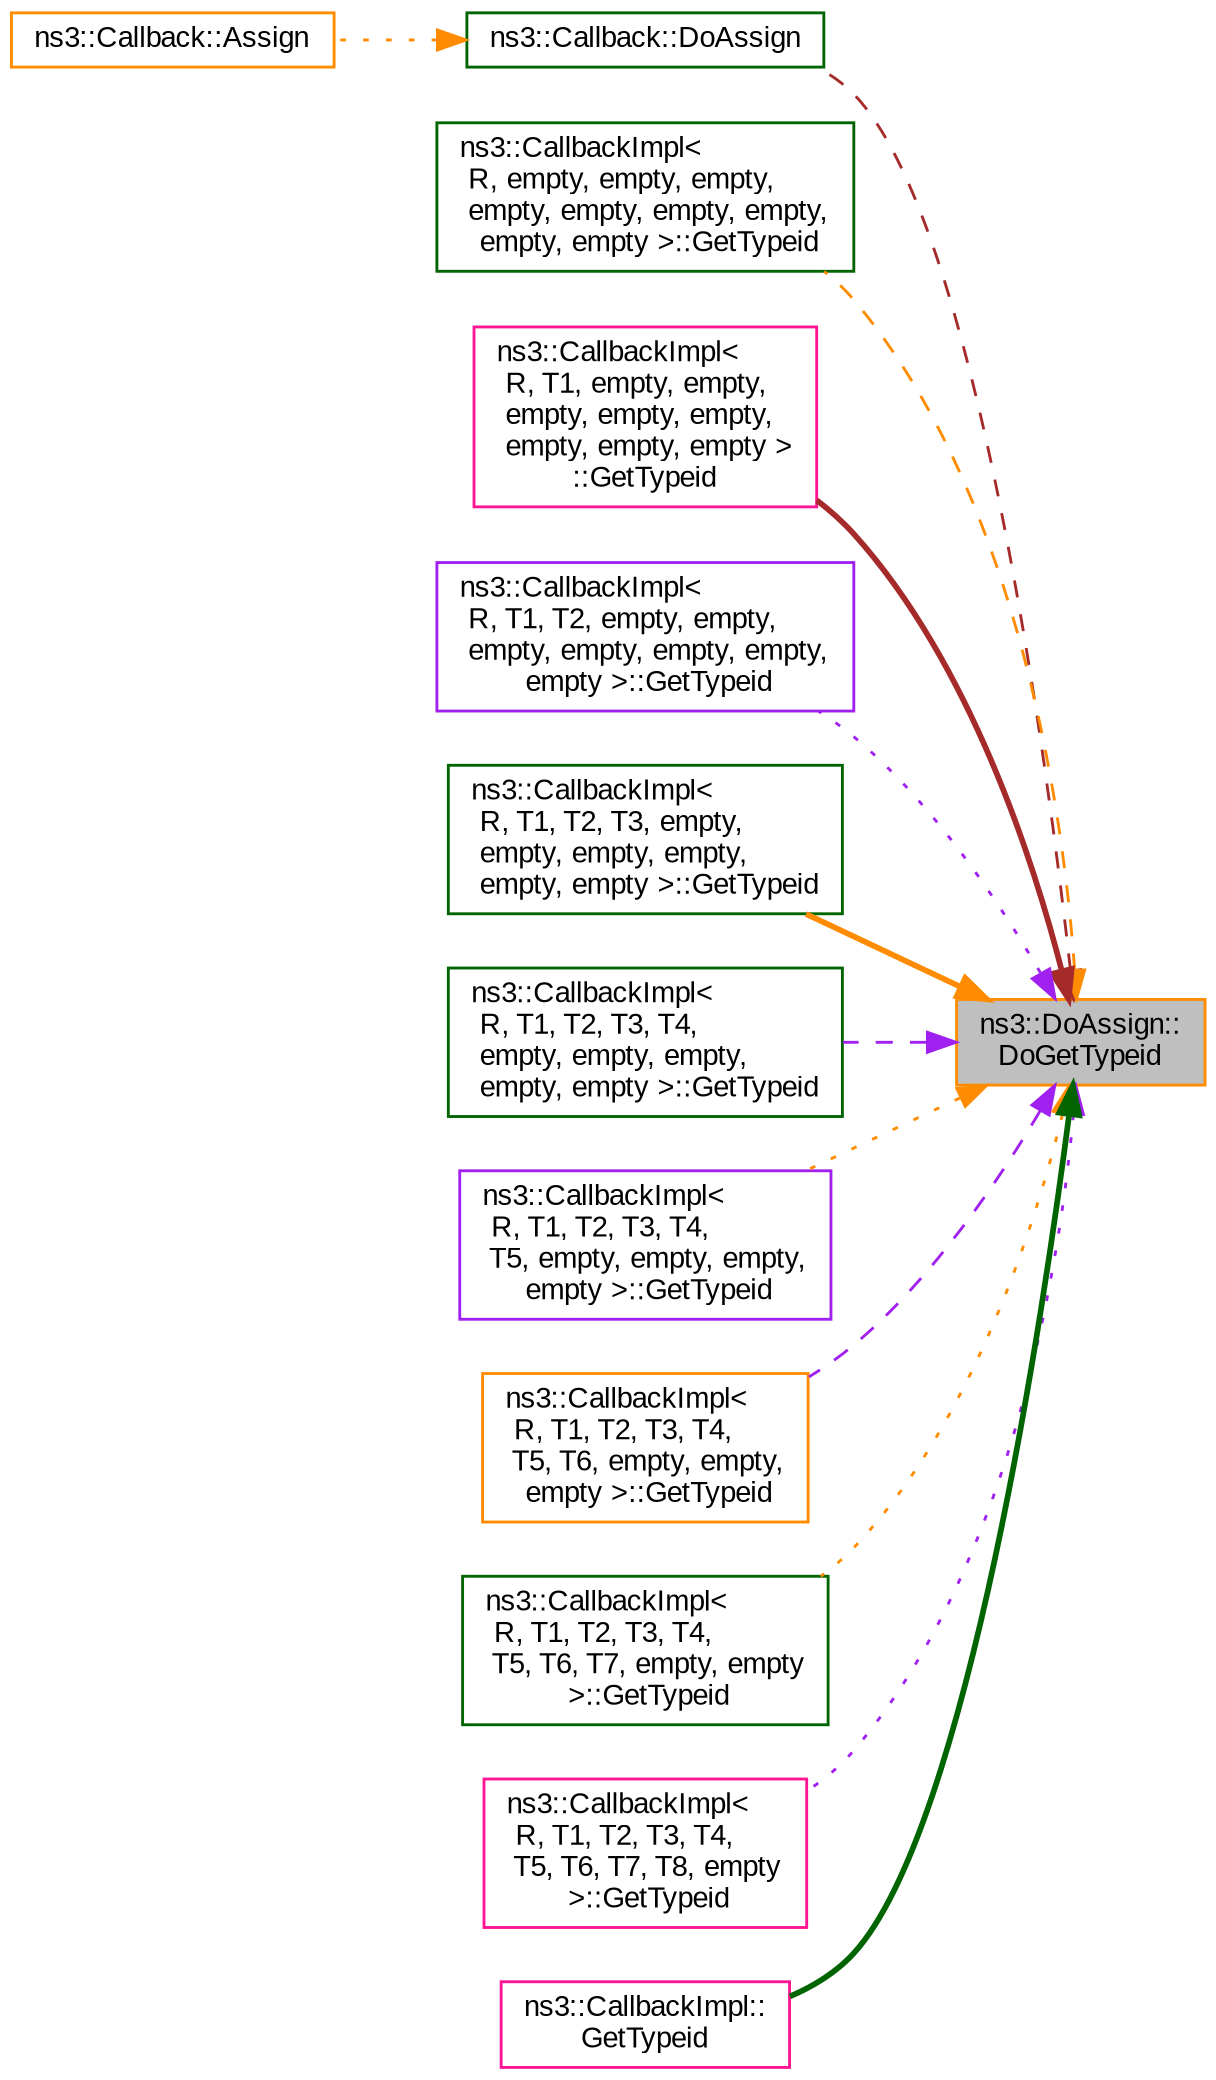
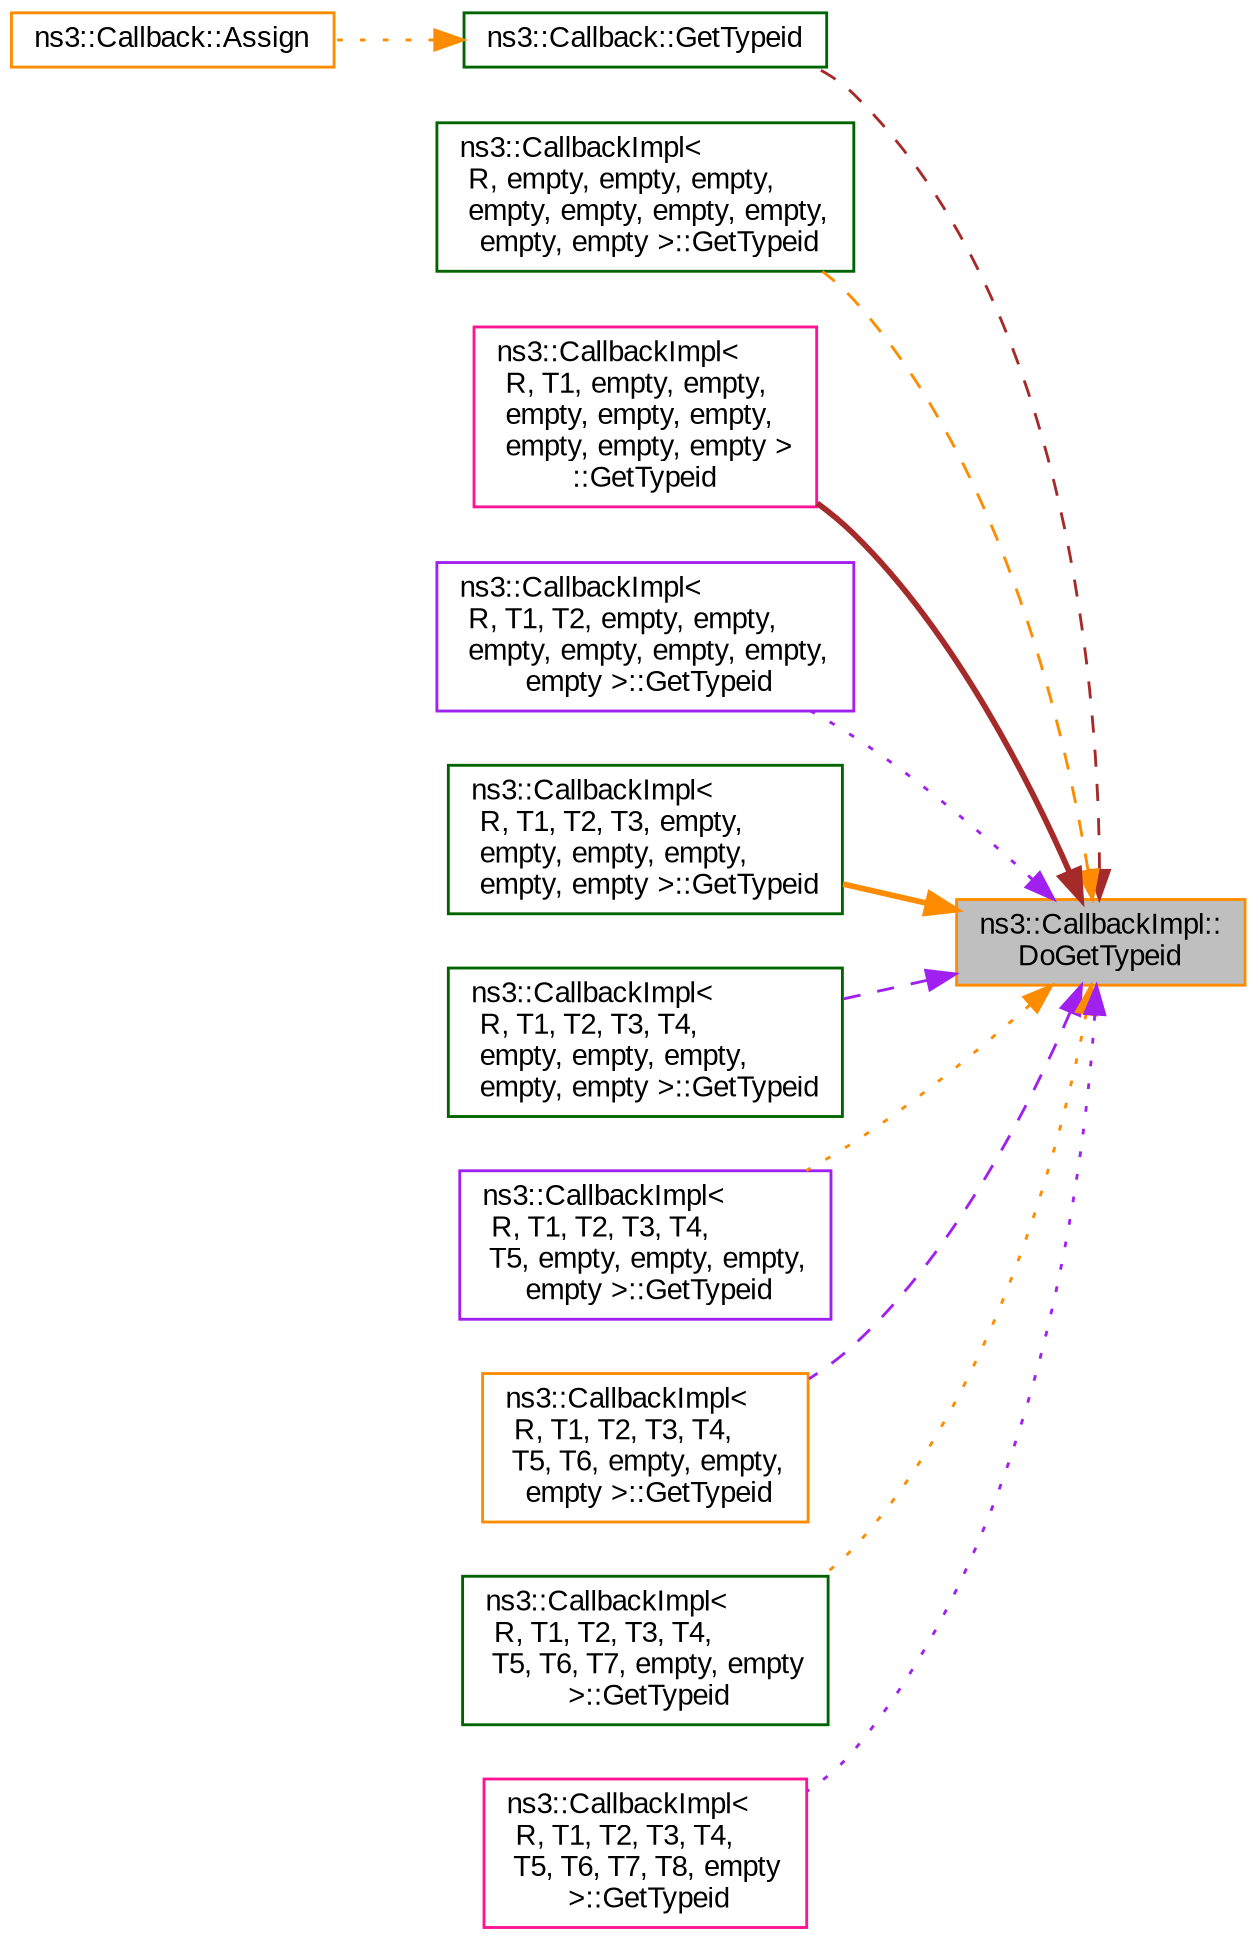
  digraph {
    fontname="Liberation Sans"
    rankdir=RL
    node [color=darkgreen fillcolor=white fontname="Liberation Sans" fontsize=10 shape=record style=filled]
    edge [color=darkorange dir=back fontname="Liberation Sans" fontsize=10 labelfontname=Helvetica labelfontsize=10 style=dotted]
-   n1 [color=darkorange fillcolor=grey75 fontcolor=black height=0.2 label="ns3::DoAssign::\lDoGetTypeid" width=0.4]
-   n2 [height=0.2 label="ns3::Callback::DoAssign" width=0.4]
+   n1 [color=darkorange fillcolor=grey75 fontcolor=black height=0.2 label="ns3::CallbackImpl::\lDoGetTypeid" width=0.4]
+   n2 [height=0.2 label="ns3::Callback::GetTypeid" width=0.4]
    n3 [height=0.2 label="ns3::CallbackImpl\<\l R, empty, empty, empty,\l empty, empty, empty, empty,\l empty, empty \>::GetTypeid" width=0.4]
    n4 [color=deeppink height=0.2 label="ns3::CallbackImpl\<\l R, T1, empty, empty,\l empty, empty, empty,\l empty, empty, empty \>\l::GetTypeid" width=0.4]
    n5 [color=purple height=0.2 label="ns3::CallbackImpl\<\l R, T1, T2, empty, empty,\l empty, empty, empty, empty,\l empty \>::GetTypeid" width=0.4]
    n6 [height=0.2 label="ns3::CallbackImpl\<\l R, T1, T2, T3, empty,\l empty, empty, empty,\l empty, empty \>::GetTypeid" width=0.4]
    n7 [height=0.2 label="ns3::CallbackImpl\<\l R, T1, T2, T3, T4,\l empty, empty, empty,\l empty, empty \>::GetTypeid" width=0.4]
    n8 [color=purple height=0.2 label="ns3::CallbackImpl\<\l R, T1, T2, T3, T4,\l T5, empty, empty, empty,\l empty \>::GetTypeid" width=0.4]
    n9 [color=darkorange height=0.2 label="ns3::CallbackImpl\<\l R, T1, T2, T3, T4,\l T5, T6, empty, empty,\l empty \>::GetTypeid" width=0.4]
    n10 [height=0.2 label="ns3::CallbackImpl\<\l R, T1, T2, T3, T4,\l T5, T6, T7, empty, empty\l \>::GetTypeid" width=0.4]
    n11 [color=deeppink height=0.2 label="ns3::CallbackImpl\<\l R, T1, T2, T3, T4,\l T5, T6, T7, T8, empty\l \>::GetTypeid" width=0.4]
-   n12 [color=deeppink height=0.2 label="ns3::CallbackImpl::\lGetTypeid" width=0.4]
    n13 [color=darkorange height=0.2 label="ns3::Callback::Assign" width=0.4]
    n1 -> n2 [color=brown style=dashed]
    n1 -> n3 [style=dashed]
    n1 -> n4 [color=brown style=bold]
    n1 -> n5 [color=purple]
    n1 -> n6 [style=bold]
    n1 -> n7 [color=purple style=dashed]
    n1 -> n8
    n1 -> n9 [color=purple style=dashed]
    n1 -> n10
    n1 -> n11 [color=purple]
-   n1 -> n12 [color=darkgreen style=bold]
    n2 -> n13
  }
